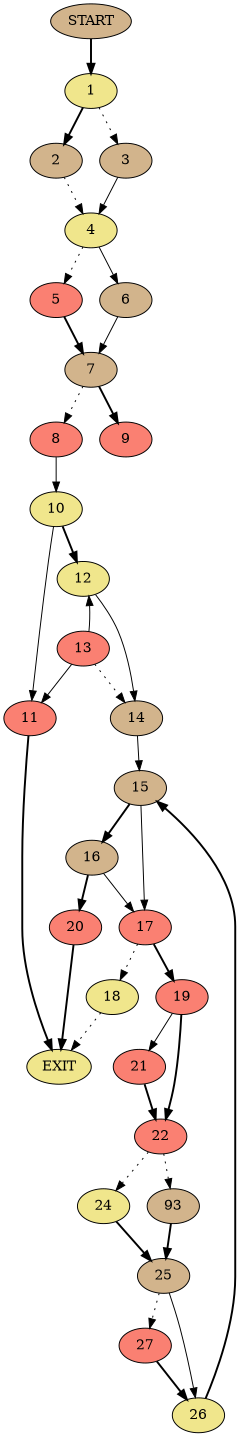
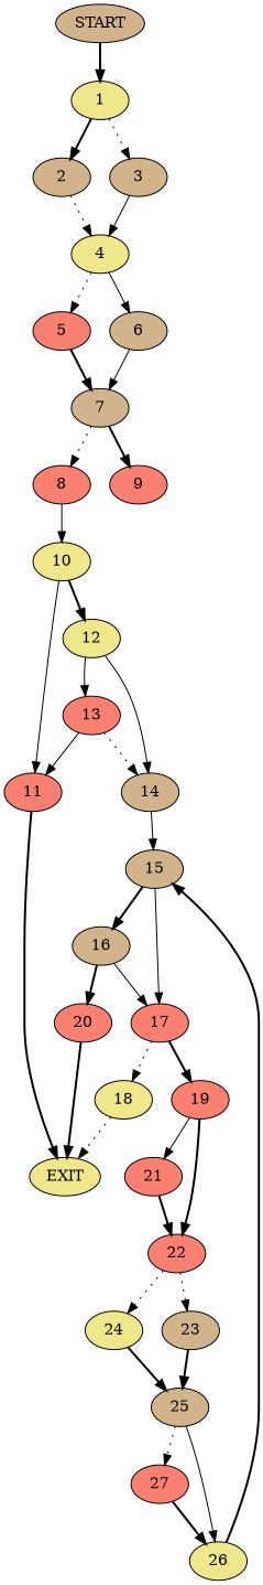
  digraph {
    node [fillcolor=salmon style=filled]
    edge [style=bold]
    n1 [fillcolor=tan label=START]
    1 [fillcolor=khaki]
    2 [fillcolor=tan]
    3 [fillcolor=tan]
    n5 [fillcolor=khaki label=EXIT]
    4 [fillcolor=khaki]
    5
    6 [fillcolor=tan]
    7 [fillcolor=tan]
    8
    9
    10 [fillcolor=khaki]
    11
    12 [fillcolor=khaki]
    13
    14 [fillcolor=tan]
    15 [fillcolor=tan]
    16 [fillcolor=tan]
    17
    20
    18 [fillcolor=khaki]
    19
    21
    22
-   23 [fillcolor=tan label=93]
+   23 [fillcolor=tan]
    24 [fillcolor=khaki]
    25 [fillcolor=tan]
    26 [fillcolor=khaki]
    27
    n1 -> 1
    1 -> 2
    1 -> 3 [style=dotted]
    2 -> 4 [style=dotted]
    3 -> 4 [style=solid]
    4 -> 5 [style=dotted]
    4 -> 6 [style=solid]
    5 -> 7
    6 -> 7 [style=solid]
    7 -> 8 [style=dotted]
    7 -> 9
    8 -> 10 [style=solid]
    10 -> 11 [style=solid]
    10 -> 12
    11 -> n5
-   13 -> 12 [style=solid]
+   12 -> 13 [style=solid]
    12 -> 14 [style=solid]
    13 -> 11 [style=solid]
    13 -> 14 [style=dotted]
    14 -> 15 [style=solid]
    15 -> 16
    15 -> 17 [style=solid]
    16 -> 17 [style=solid]
    16 -> 20
    17 -> 18 [style=dotted]
    17 -> 19
    20 -> n5
    18 -> n5 [style=dotted]
    19 -> 21 [style=solid]
    19 -> 22
    21 -> 22
    22 -> 23 [style=dotted]
    22 -> 24 [style=dotted]
    23 -> 25
    24 -> 25
    25 -> 26 [style=solid]
    25 -> 27 [style=dotted]
    26 -> 15
    27 -> 26
  }
